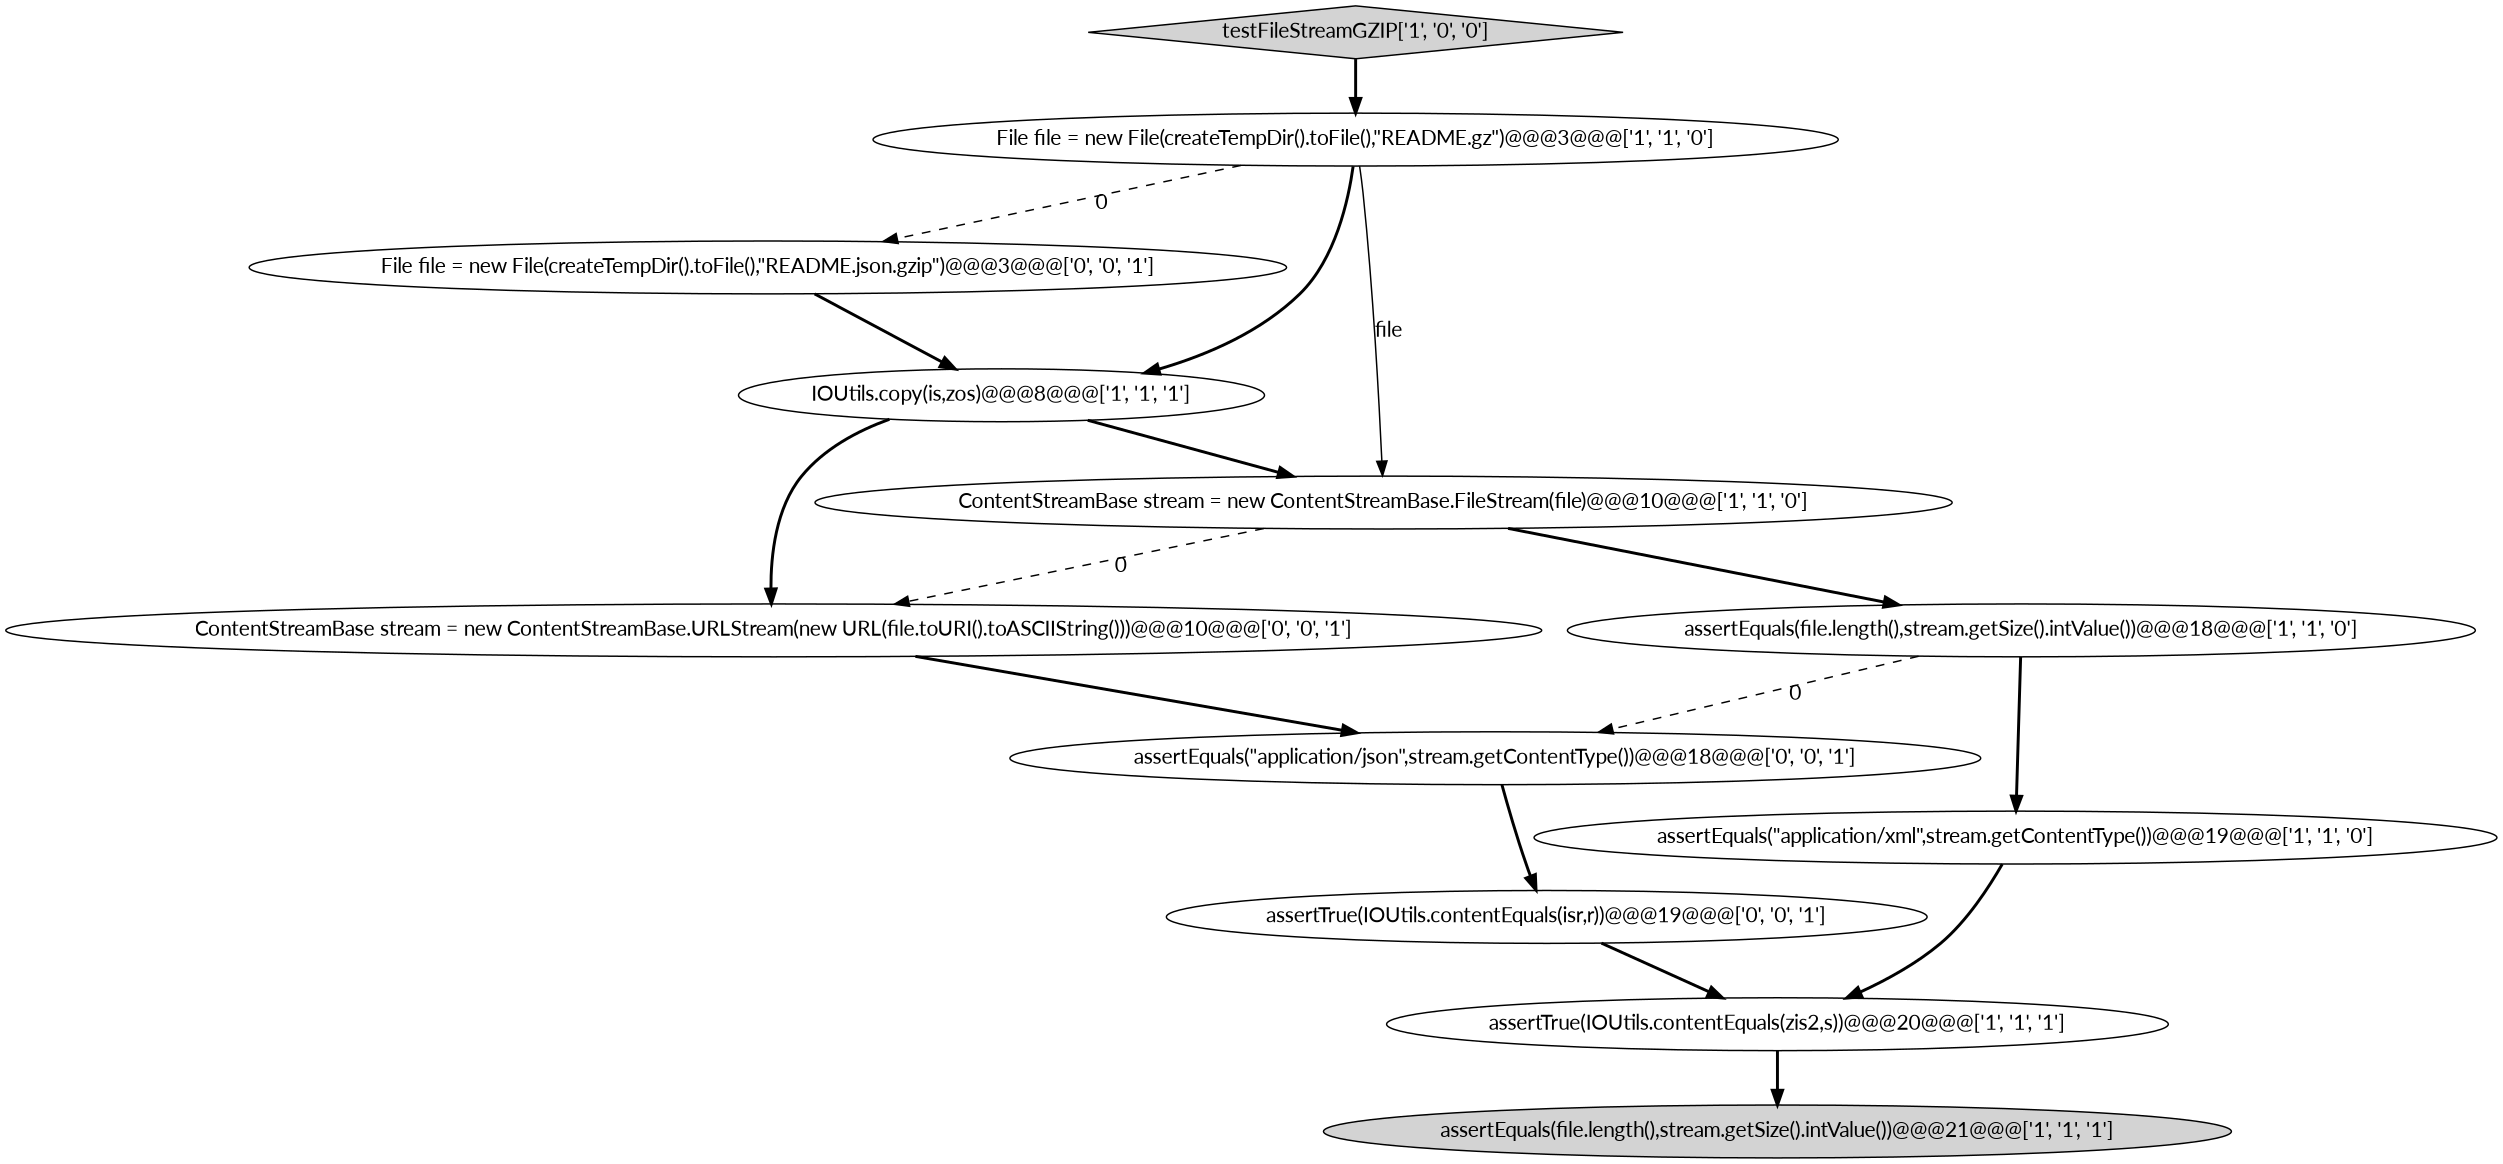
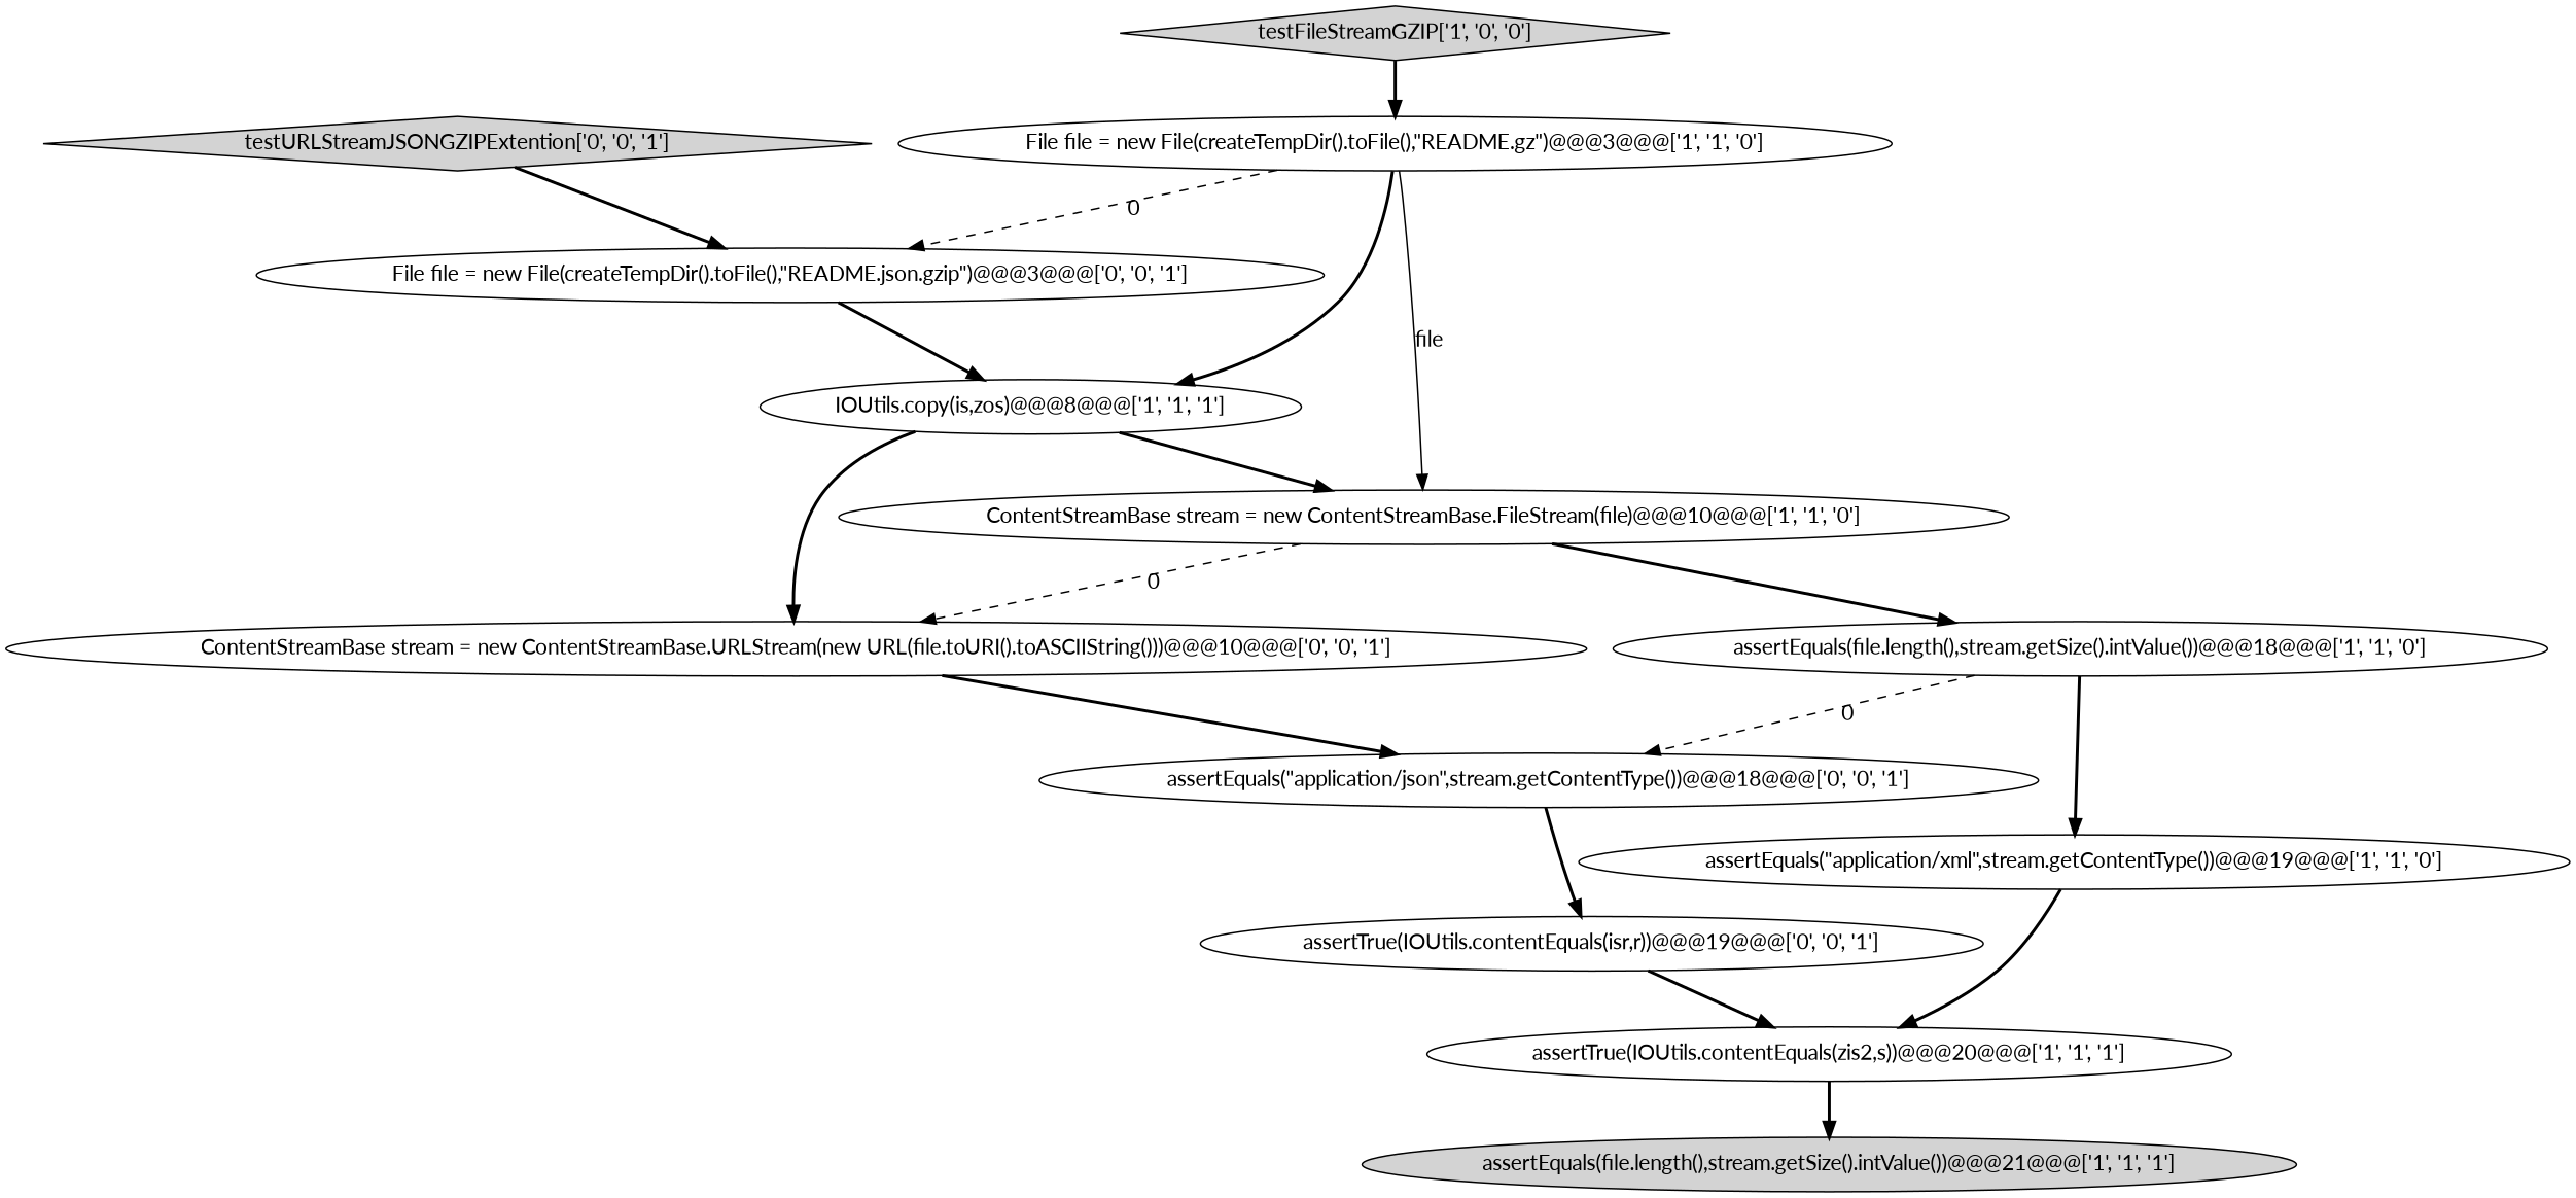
  digraph {
    fontname=Lato
    node [fillcolor=white fontname=Lato shape=ellipse style=filled]
    edge [fontname=Lato style=bold]
    n1 [label="assertTrue(IOUtils.contentEquals(isr,r))@@@19@@@['0', '0', '1']"]
    n2 [label="assertTrue(IOUtils.contentEquals(zis2,s))@@@20@@@['1', '1', '1']"]
    n3 [fillcolor=lightgray label="assertEquals(file.length(),stream.getSize().intValue())@@@21@@@['1', '1', '1']"]
    n4 [label="ContentStreamBase stream = new ContentStreamBase.URLStream(new URL(file.toURI().toASCIIString()))@@@10@@@['0', '0', '1']"]
    n5 [label="assertEquals(\"application/json\",stream.getContentType())@@@18@@@['0', '0', '1']"]
    n6 [label="File file = new File(createTempDir().toFile(),\"README.json.gzip\")@@@3@@@['0', '0', '1']"]
    n7 [label="IOUtils.copy(is,zos)@@@8@@@['1', '1', '1']"]
    n8 [label="ContentStreamBase stream = new ContentStreamBase.FileStream(file)@@@10@@@['1', '1', '0']"]
    n9 [fillcolor=lightgray label="testFileStreamGZIP['1', '0', '0']" shape=diamond]
    n10 [label="File file = new File(createTempDir().toFile(),\"README.gz\")@@@3@@@['1', '1', '0']"]
    n11 [label="assertEquals(file.length(),stream.getSize().intValue())@@@18@@@['1', '1', '0']"]
    n12 [label="assertEquals(\"application/xml\",stream.getContentType())@@@19@@@['1', '1', '0']"]
+   n13 [fillcolor=lightgray label="testURLStreamJSONGZIPExtention['0', '0', '1']" shape=diamond]
    n1 -> n2
    n2 -> n3
    n4 -> n5
    n5 -> n1
    n6 -> n7
    n7 -> n4
    n7 -> n8
    n8 -> n4 [label=0 style=dashed]
    n8 -> n11
    n9 -> n10
    n10 -> n6 [label=0 style=dashed]
    n10 -> n7
    n10 -> n8 [label=file style=solid]
    n11 -> n5 [label=0 style=dashed]
    n11 -> n12
    n12 -> n2
+   n13 -> n6
  }
